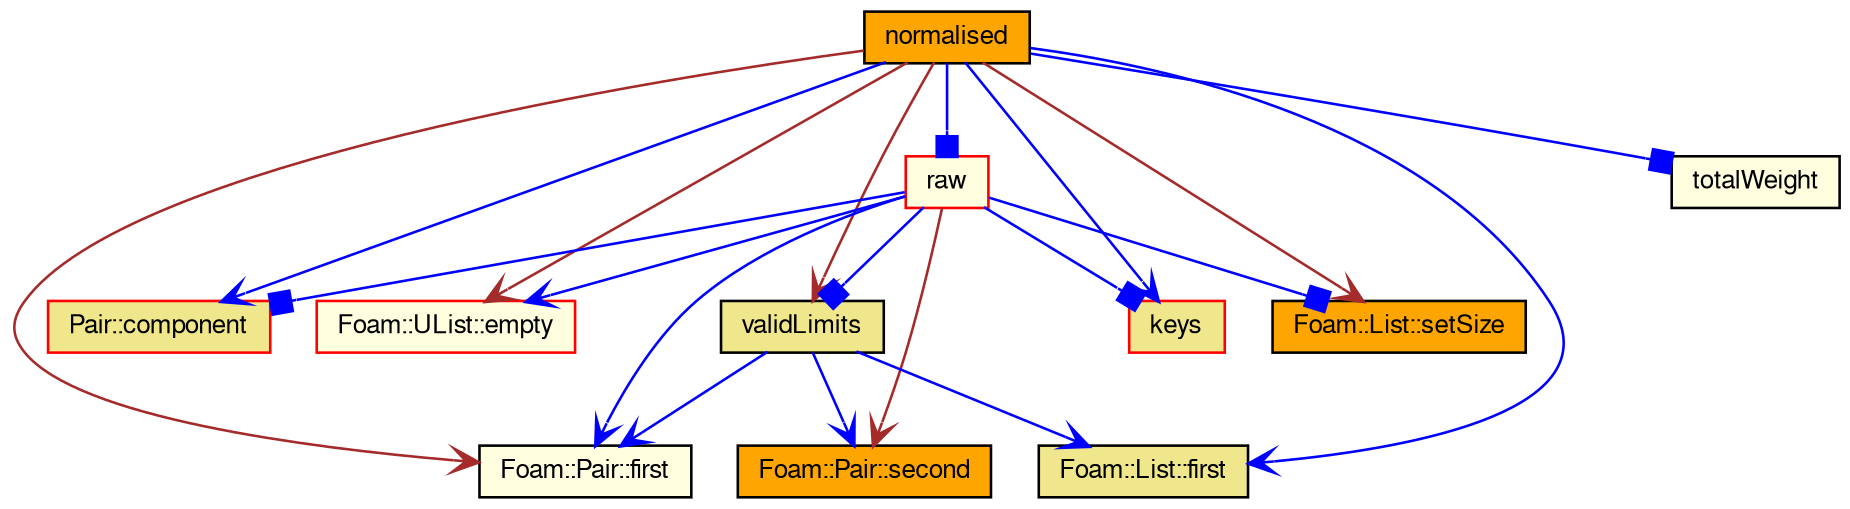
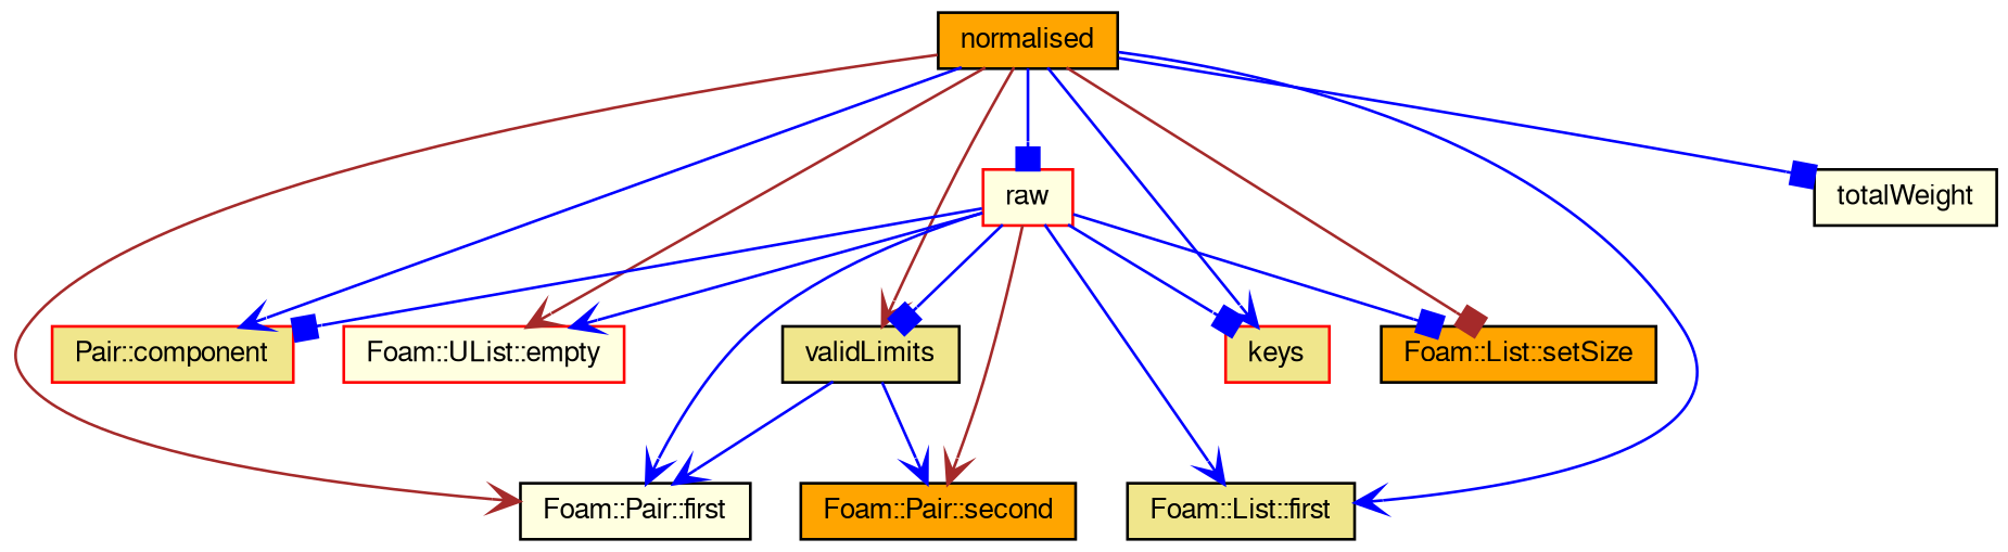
  digraph {
    rankdir=TB
    node [color=black fillcolor=khaki fontname=FreeSans fontsize=10 shape=record style=filled]
    edge [arrowhead=vee color=blue fontname=FreeSans fontsize=10 labelfontname=FreeSans labelfontsize=10 style=solid]
    n1 [fillcolor=orange fontcolor=black height=0.2 label=normalised width=0.4]
    n2 [color=red height=0.2 label="Pair::component" width=0.4]
    n3 [color=red fillcolor=lightyellow height=0.2 label="Foam::UList::empty" width=0.4]
    n4 [fillcolor=lightyellow height=0.2 label="Foam::Pair::first" width=0.4]
    n5 [height=0.2 label="Foam::List::first" width=0.4]
    n6 [color=red height=0.2 label=keys width=0.4]
    n7 [color=red fillcolor=lightyellow height=0.2 label=raw width=0.4]
    n8 [height=0.2 label=validLimits width=0.4]
    n9 [fillcolor=orange height=0.2 label="Foam::List::setSize" width=0.4]
    n10 [fillcolor=lightyellow height=0.2 label=totalWeight width=0.4]
    n11 [fillcolor=orange height=0.2 label="Foam::Pair::second" width=0.4]
    n1 -> n2
    n1 -> n3 [color=brown]
    n1 -> n4 [color=brown]
    n1 -> n5
    n1 -> n6
    n1 -> n7 [arrowhead=box]
    n1 -> n8 [color=brown]
-   n1 -> n9 [color=brown]
+   n1 -> n9 [arrowhead=box color=brown]
    n1 -> n10 [arrowhead=box]
    n7 -> n2 [arrowhead=box]
    n7 -> n3
    n7 -> n4
-   n8 -> n5
+   n7 -> n5
    n7 -> n6 [arrowhead=box]
    n7 -> n8 [arrowhead=box]
    n7 -> n9 [arrowhead=box]
    n7 -> n11 [color=brown]
    n8 -> n4
    n8 -> n11
  }
